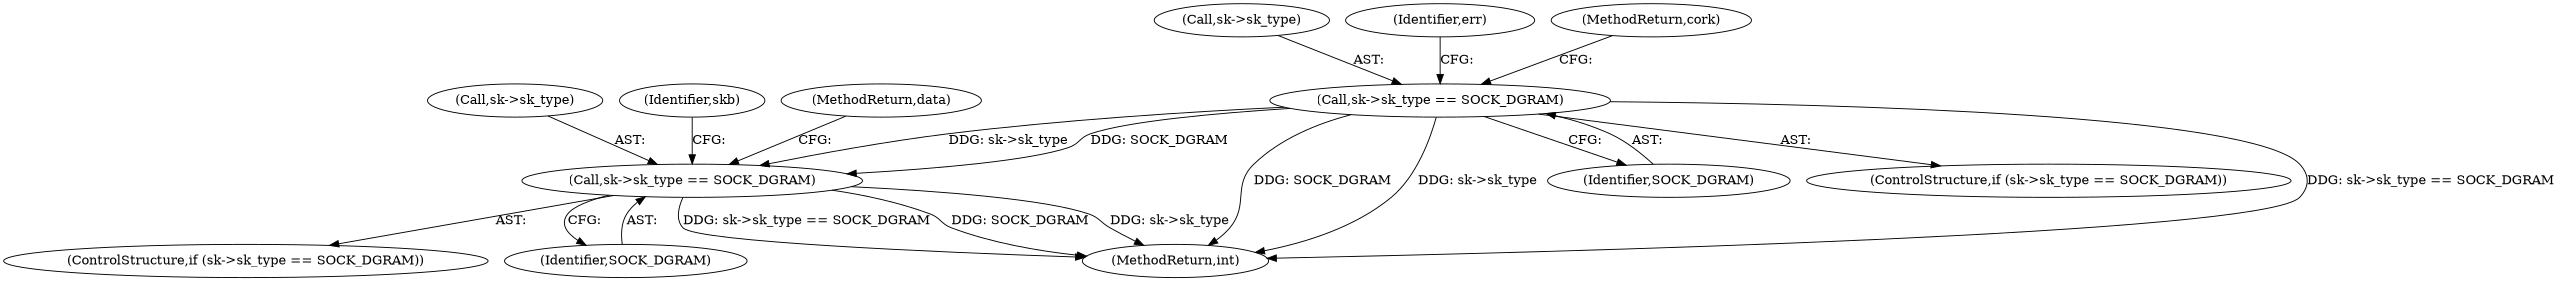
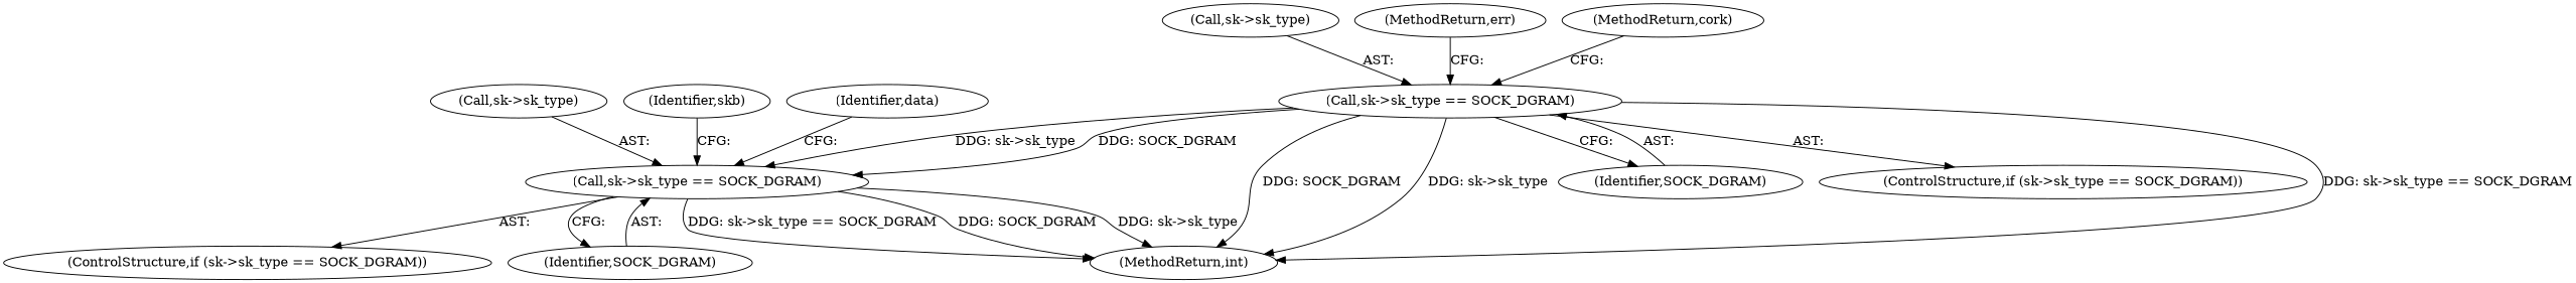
  digraph {
    n1 [label="(Call,sk->sk_type == SOCK_DGRAM)"]
    n2 [label="(Call,sk->sk_type == SOCK_DGRAM)"]
    n3 [label="(MethodReturn,int)"]
    n4 [label="(Identifier,SOCK_DGRAM)"]
    n5 [label="(ControlStructure,if (sk->sk_type == SOCK_DGRAM))"]
    n6 [label="(ControlStructure,if (sk->sk_type == SOCK_DGRAM))"]
    n7 [label="(Identifier,SOCK_DGRAM)"]
    n8 [label="(Call,sk->sk_type)"]
    n9 [label="(Call,sk->sk_type)"]
    n10 [label="(Identifier,skb)"]
-   n11 [label="(MethodReturn,data)"]
-   n12 [label="(Identifier,err)"]
+   n11 [label="(Identifier,data)"]
+   n12 [label="(MethodReturn,err)"]
    n13 [label="(MethodReturn,cork)"]
    n1 -> n2 [label="DDG: sk->sk_type"]
    n1 -> n2 [label="DDG: SOCK_DGRAM"]
    n1 -> n3 [label="DDG: sk->sk_type == SOCK_DGRAM"]
    n1 -> n3 [label="DDG: SOCK_DGRAM"]
    n1 -> n3 [label="DDG: sk->sk_type"]
    n1 -> n4 [label="CFG: "]
    n1 -> n5 [label="AST: "]
    n2 -> n3 [label="DDG: sk->sk_type == SOCK_DGRAM"]
    n2 -> n3 [label="DDG: SOCK_DGRAM"]
    n2 -> n3 [label="DDG: sk->sk_type"]
    n2 -> n6 [label="AST: "]
    n2 -> n7 [label="CFG: "]
    n4 -> n1 [label="AST: "]
    n7 -> n2 [label="AST: "]
    n8 -> n2 [label="AST: "]
    n9 -> n1 [label="AST: "]
    n10 -> n2 [label="CFG: "]
    n11 -> n2 [label="CFG: "]
    n12 -> n1 [label="CFG: "]
    n13 -> n1 [label="CFG: "]
  }
